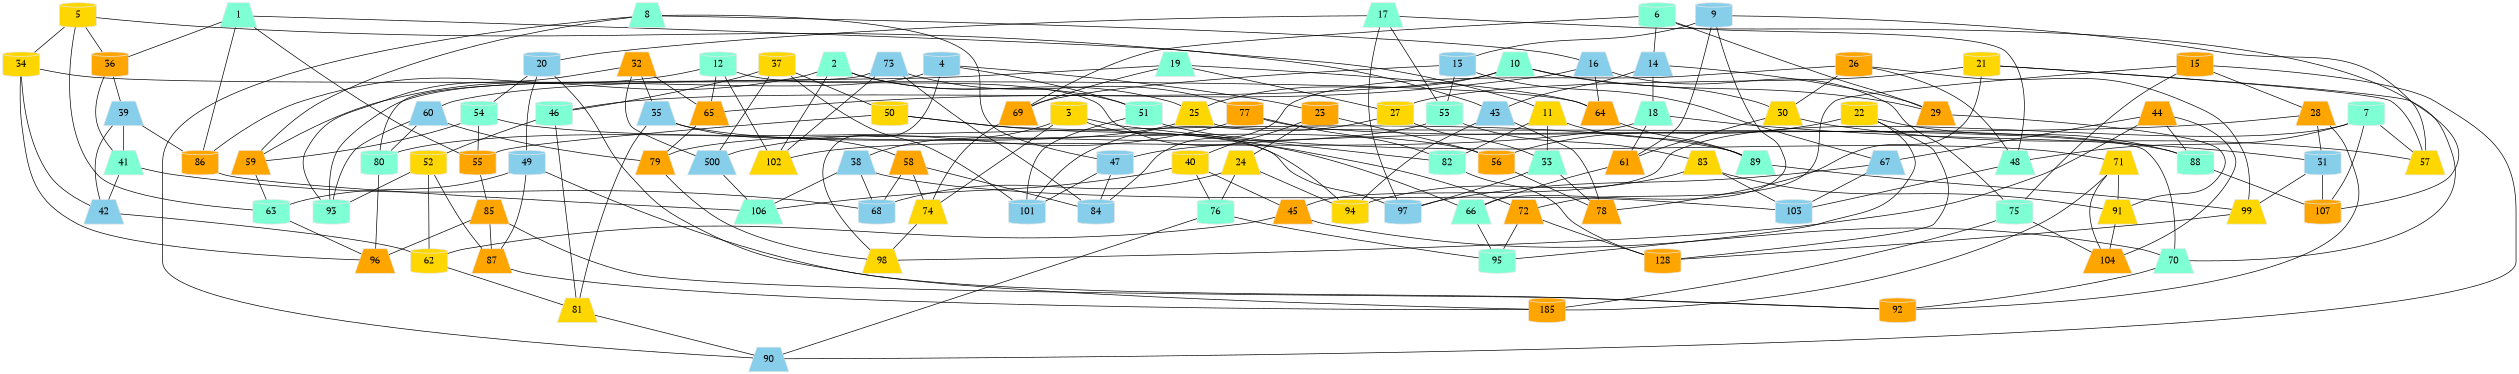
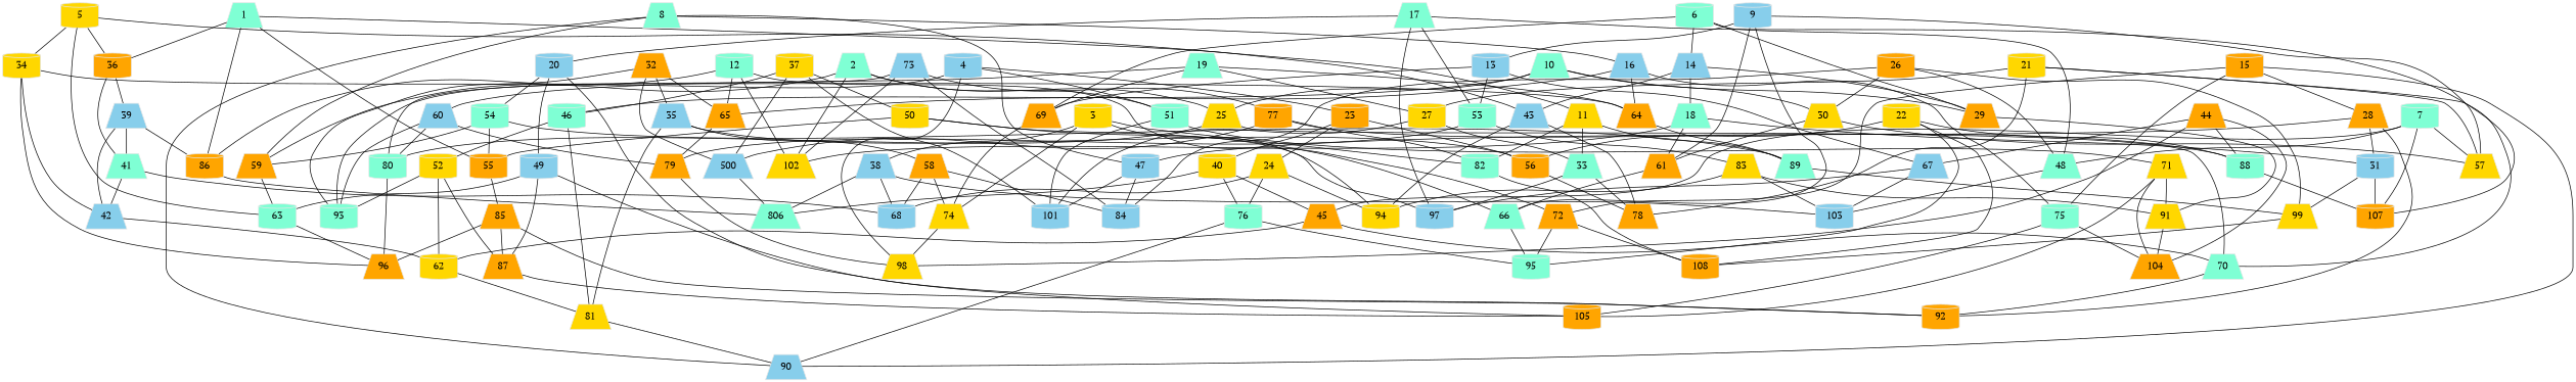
  graph {
    fontname="PT Serif"
    node [color=gray90 fillcolor=orange fontname="PT Serif" shape=trapezium style=filled]
    edge [fontname="PT Serif"]
    36 [shape=cylinder]
    1 [fillcolor=aquamarine]
    43 [fillcolor=skyblue]
    55 [shape=cylinder]
    86 [shape=cylinder]
    39 [fillcolor=skyblue]
    41 [fillcolor=aquamarine]
    94 [fillcolor=gold shape=cylinder]
    78
    85
-   106 [fillcolor=aquamarine]
+   106 [fillcolor=aquamarine label=806]
    25 [fillcolor=gold]
    2 [fillcolor=aquamarine]
    51 [fillcolor=aquamarine shape=cylinder]
    59
    102 [fillcolor=gold]
    70 [fillcolor=aquamarine]
    80 [fillcolor=aquamarine shape=cylinder]
    101 [fillcolor=skyblue shape=cylinder]
    71 [fillcolor=gold]
    63 [fillcolor=aquamarine shape=cylinder]
    3 [fillcolor=gold shape=cylinder]
    38 [fillcolor=skyblue]
    74 [fillcolor=gold]
    82 [fillcolor=aquamarine shape=cylinder]
    68 [fillcolor=skyblue shape=cylinder]
    103 [fillcolor=skyblue shape=cylinder]
    98 [fillcolor=gold]
-   108 [shape=cylinder label=128]
+   108 [shape=cylinder]
    4 [fillcolor=skyblue shape=cylinder]
    23 [shape=cylinder]
    93 [fillcolor=aquamarine shape=cylinder]
    56 [shape=cylinder]
    24 [fillcolor=gold]
    40 [fillcolor=gold shape=cylinder]
    5 [fillcolor=gold shape=cylinder]
    11 [fillcolor=gold]
    34 [fillcolor=gold shape=cylinder]
    33 [fillcolor=aquamarine]
    89 [fillcolor=aquamarine]
    64
    42 [fillcolor=skyblue]
    96
    6 [fillcolor=aquamarine shape=cylinder]
    14 [fillcolor=skyblue]
    29
    48 [fillcolor=aquamarine]
    69
    18 [fillcolor=aquamarine]
    91 [fillcolor=gold]
    7 [fillcolor=aquamarine shape=cylinder]
    45
    57 [fillcolor=gold]
    107 [shape=cylinder]
    62 [fillcolor=gold shape=cylinder]
    8 [fillcolor=aquamarine]
    16 [fillcolor=skyblue]
    47 [fillcolor=skyblue shape=cylinder]
    90 [fillcolor=skyblue]
    65
    75 [fillcolor=aquamarine shape=cylinder]
    84 [fillcolor=skyblue shape=cylinder]
    9 [fillcolor=skyblue shape=cylinder]
    13 [fillcolor=skyblue shape=cylinder]
    61
    66 [fillcolor=aquamarine]
    53 [fillcolor=aquamarine shape=cylinder]
    67 [fillcolor=skyblue]
    95 [fillcolor=aquamarine shape=cylinder]
    10 [fillcolor=aquamarine]
    30 [fillcolor=gold]
    46 [fillcolor=aquamarine shape=cylinder]
    81 [fillcolor=gold]
    52 [fillcolor=gold shape=cylinder]
    97 [fillcolor=skyblue shape=cylinder]
    99 [fillcolor=gold]
    12 [fillcolor=aquamarine shape=cylinder]
    72
    79
    83 [fillcolor=gold]
    31 [fillcolor=skyblue shape=cylinder]
    15 [shape=cylinder]
    28
    92 [shape=cylinder]
-   105 [shape=cylinder label=185]
+   105 [shape=cylinder]
    104
    17 [fillcolor=aquamarine]
    20 [fillcolor=skyblue shape=cylinder]
    49 [fillcolor=skyblue shape=cylinder]
    54 [fillcolor=aquamarine shape=cylinder]
    19 [fillcolor=aquamarine]
    27 [fillcolor=gold shape=cylinder]
    60 [fillcolor=skyblue]
    87
    21 [fillcolor=gold shape=cylinder]
    22 [fillcolor=gold shape=cylinder]
    88 [fillcolor=aquamarine shape=cylinder]
    76 [fillcolor=aquamarine shape=cylinder]
    26 [shape=cylinder]
    32
    35 [fillcolor=skyblue]
    n102 [fillcolor=skyblue label=500]
    58
    37 [fillcolor=gold shape=cylinder]
    50 [fillcolor=gold shape=cylinder]
    44
    73 [fillcolor=skyblue]
    77 [shape=cylinder]
    36 -- 39
    36 -- 41
    1 -- 36
    1 -- 43
    1 -- 55
    1 -- 86
    43 -- 94
    43 -- 78
    55 -- 85
    86 -- 106
    39 -- 86
    39 -- 41
    39 -- 42
    41 -- 68
    41 -- 42
    85 -- 96
    85 -- 92
    85 -- 87
    25 -- 70
    25 -- 80
    2 -- 25
    2 -- 51
    2 -- 59
    2 -- 102
    51 -- 101
    51 -- 71
    59 -- 63
    70 -- 92
    80 -- 96
    71 -- 91
    71 -- 105
    71 -- 104
    63 -- 96
    3 -- 94
    3 -- 38
    3 -- 74
    3 -- 82
    38 -- 106
    38 -- 68
    38 -- 103
    74 -- 98
    82 -- 108
    4 -- 51
    4 -- 98
    4 -- 23
    4 -- 93
    23 -- 56
    23 -- 24
    23 -- 40
    56 -- 78
    24 -- 94
    24 -- 68
    24 -- 76
    40 -- 106
    40 -- 45
    40 -- 76
    5 -- 36
    5 -- 63
    5 -- 11
    5 -- 34
    11 -- 82
    11 -- 33
    11 -- 89
    34 -- 64
    34 -- 42
    34 -- 96
    33 -- 78
    33 -- 97
    89 -- 99
    64 -- 89
    42 -- 62
    6 -- 14
    6 -- 29
    6 -- 48
    6 -- 69
    14 -- 43
    14 -- 29
    14 -- 18
    29 -- 91
    48 -- 103
    69 -- 74
    18 -- 102
    18 -- 61
    18 -- 31
    91 -- 104
    7 -- 48
    7 -- 45
    7 -- 57
    7 -- 107
    45 -- 70
    45 -- 62
    62 -- 81
    8 -- 59
    8 -- 16
    8 -- 47
    8 -- 90
    16 -- 64
    16 -- 65
    16 -- 75
    47 -- 101
    47 -- 84
    65 -- 79
    75 -- 105
    75 -- 104
    9 -- 57
    9 -- 13
    9 -- 61
    9 -- 66
    13 -- 69
    13 -- 53
    13 -- 67
    61 -- 66
    66 -- 95
    53 -- 79
    53 -- 83
    67 -- 103
    67 -- 97
    10 -- 25
    10 -- 29
    10 -- 30
    10 -- 46
    30 -- 57
    30 -- 61
    46 -- 81
    46 -- 52
    81 -- 90
    52 -- 93
    52 -- 62
    52 -- 87
    99 -- 108
    12 -- 86
    12 -- 102
    12 -- 65
    12 -- 72
    72 -- 108
    72 -- 95
    79 -- 98
    83 -- 94
    83 -- 103
    83 -- 91
    31 -- 107
    31 -- 99
    15 -- 90
    15 -- 75
    15 -- 72
    15 -- 28
    28 -- 47
    28 -- 31
    28 -- 92
    17 -- 107
    17 -- 53
    17 -- 97
    17 -- 20
    20 -- 105
    20 -- 49
    20 -- 54
    49 -- 63
    49 -- 92
    49 -- 87
    54 -- 55
    54 -- 59
    54 -- 89
    19 -- 64
    19 -- 69
    19 -- 27
    19 -- 60
    27 -- 101
    27 -- 33
    60 -- 80
    60 -- 93
    60 -- 79
    87 -- 105
    21 -- 78
    21 -- 70
    21 -- 57
    21 -- 27
    22 -- 108
    22 -- 56
    22 -- 95
    22 -- 88
    88 -- 107
    76 -- 90
    76 -- 95
    26 -- 48
    26 -- 84
    26 -- 30
    26 -- 99
    32 -- 93
    32 -- 65
    32 -- 35
    32 -- n102
    35 -- 56
    35 -- 81
    35 -- 58
    n102 -- 106
    58 -- 74
    58 -- 68
    58 -- 84
    37 -- 101
    37 -- 46
    37 -- n102
    37 -- 50
    50 -- 55
    50 -- 66
    50 -- 97
    44 -- 98
    44 -- 67
    44 -- 104
    44 -- 88
    73 -- 102
    73 -- 80
    73 -- 84
    73 -- 77
    77 -- 82
    77 -- 88
    77 -- n102
  }
